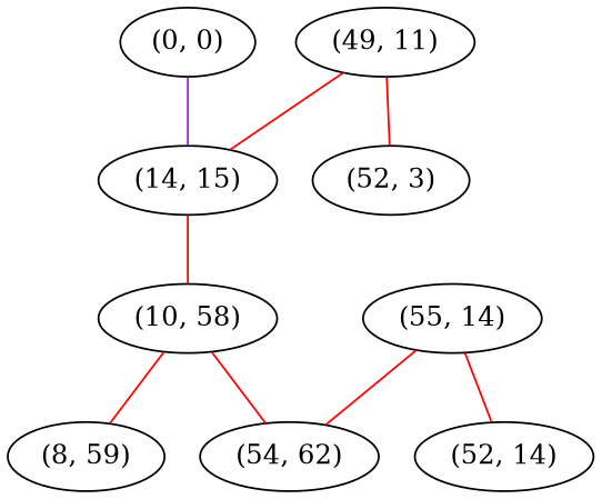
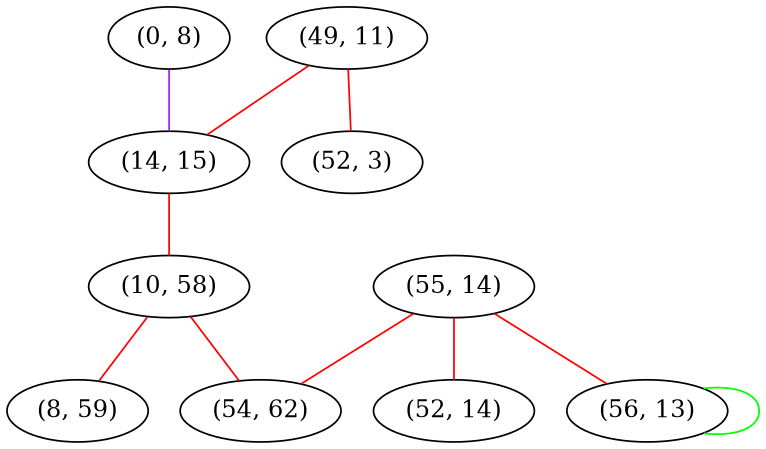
  graph {
    edge [color=red weight=1]
-   "(0, 0)"
+   "(0, 0)" [label="(0, 8)"]
    "(14, 15)"
    "(10, 58)"
    "(49, 11)"
    n5 [label="(52, 3)"]
    "(55, 14)"
    "(52, 14)"
+   "(56, 13)"
    "(54, 62)"
    "(8, 59)"
    "(0, 0)" -- "(14, 15)" [color=purple weight=4]
    "(14, 15)" -- "(10, 58)"
    "(10, 58)" -- "(54, 62)"
    "(10, 58)" -- "(8, 59)"
    "(49, 11)" -- "(14, 15)"
    "(49, 11)" -- n5
    "(55, 14)" -- "(52, 14)"
+   "(55, 14)" -- "(56, 13)"
    "(55, 14)" -- "(54, 62)"
+   "(56, 13)" -- "(56, 13)" [color=green weight=2]
  }
